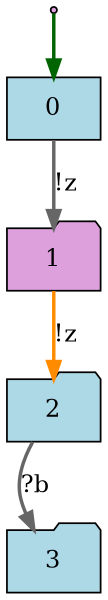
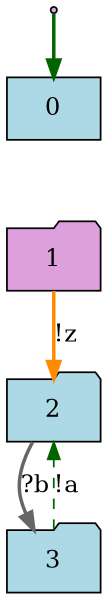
  digraph {
    fontname="DejaVu Serif"
    node [fillcolor=lightblue fontname="DejaVu Serif" shape=folder style=filled]
    edge [color=darkgreen fontname="DejaVu Serif" style=bold]
    ENTRY [fillcolor=plum shape=point]
    0 [shape=box]
    1 [fillcolor=plum]
    2
    3
    ENTRY -> 0
-   0 -> 1 [color=gray40 label="!z"]
    1 -> 2 [color=darkorange label="!z"]
    2 -> 3 [color=gray40 label="?b"]
+   3 -> 2 [label="!a" style=dashed]
  }
